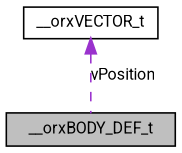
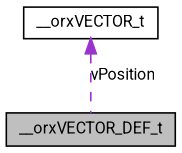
  digraph {
    fontname=Roboto
    node [color=black fontname=Roboto fontsize=10 shape=record]
-   n1 [fillcolor=grey75 fontcolor=black height=0.2 label=__orxBODY_DEF_t style=filled width=0.4]
+   n1 [fillcolor=grey75 fontcolor=black height=0.2 label=__orxVECTOR_DEF_t style=filled width=0.4]
    n2 [height=0.2 label=__orxVECTOR_t width=0.4]
    n2 -> n1 [color=darkorchid3 dir=back fontname=Roboto fontsize=10 label=vPosition labelfontname=FreeSans labelfontsize=10 style=dashed]
  }
